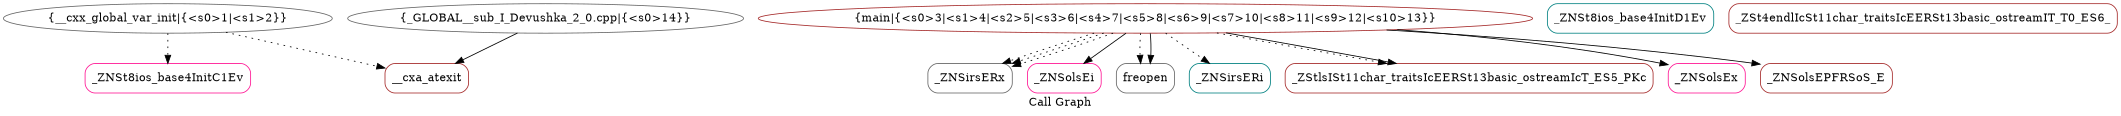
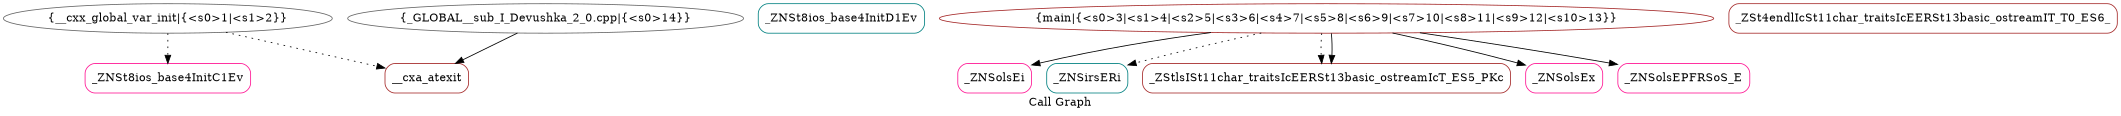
  digraph {
    label="Call Graph"
    node [color=brown shape=Mrecord]
    edge [color=black style=dotted tailport=s0]
    n1 [color=gray40 label="{__cxx_global_var_init|{<s0>1|<s1>2}}" shape=ellipse]
    n2 [color=deeppink label="{_ZNSt8ios_base4InitC1Ev}"]
    n3 [label="{__cxa_atexit}"]
-   n4 [color=gray40 label="{_ZNSirsERx}"]
    n5 [color=teal label="{_ZNSt8ios_base4InitD1Ev}"]
    n6 [color=deeppink label="{_ZNSolsEi}"]
    n7 [label="{main|{<s0>3|<s1>4|<s2>5|<s3>6|<s4>7|<s5>8|<s6>9|<s7>10|<s8>11|<s9>12|<s10>13}}" shape=ellipse]
-   n8 [color=gray40 label="{freopen}"]
    n9 [color=teal label="{_ZNSirsERi}"]
    n10 [label="{_ZStlsISt11char_traitsIcEERSt13basic_ostreamIcT_ES5_PKc}"]
    n11 [color=deeppink label="{_ZNSolsEx}"]
-   n12 [label="{_ZNSolsEPFRSoS_E}"]
+   n12 [color=deeppink label="{_ZNSolsEPFRSoS_E}"]
    n13 [color=gray40 label="{_GLOBAL__sub_I_Devushka_2_0.cpp|{<s0>14}}" shape=ellipse]
    n14 [label="{_ZSt4endlIcSt11char_traitsIcEERSt13basic_ostreamIT_T0_ES6_}"]
    n1 -> n2
    n1 -> n3 [tailport=s1]
-   n7 -> n4 [tailport=s3]
-   n7 -> n4 [tailport=s4]
-   n7 -> n4 [tailport=s5]
    n7 -> n6 [style=solid tailport=s7]
-   n7 -> n8
-   n7 -> n8 [style=solid tailport=s1]
    n7 -> n9 [tailport=s2]
    n7 -> n10 [tailport=s6]
    n7 -> n10 [style=solid tailport=s8]
    n7 -> n11 [style=solid tailport=s9]
    n7 -> n12 [style=solid tailport=s10]
    n13 -> n3 [style=solid]
  }
